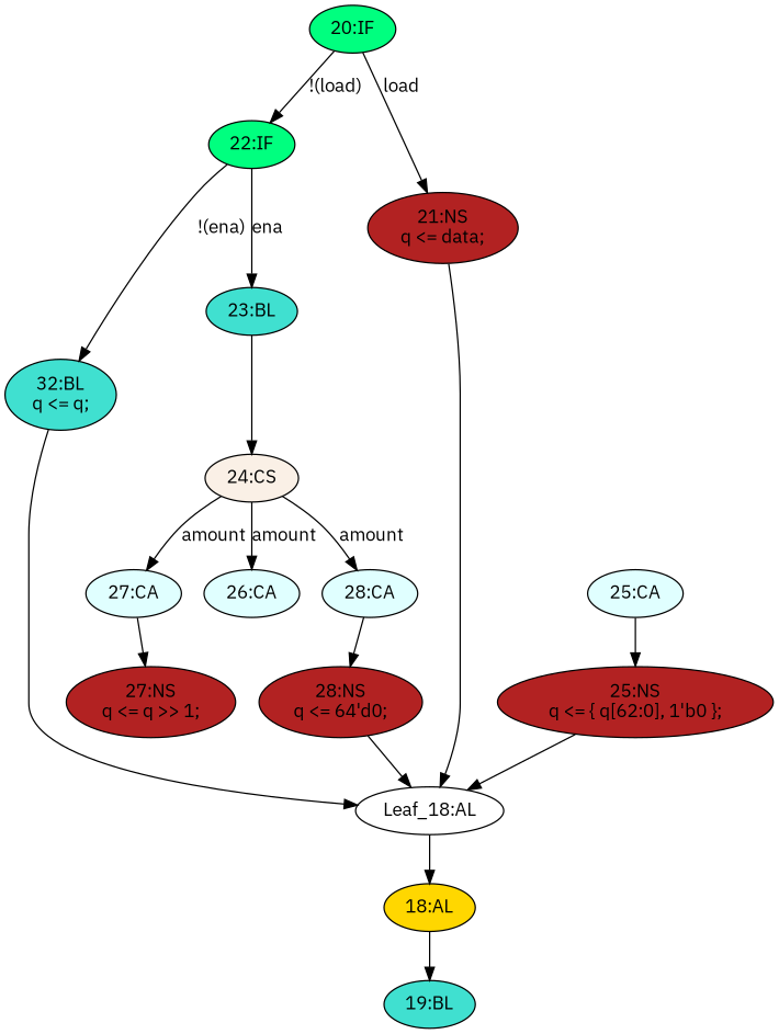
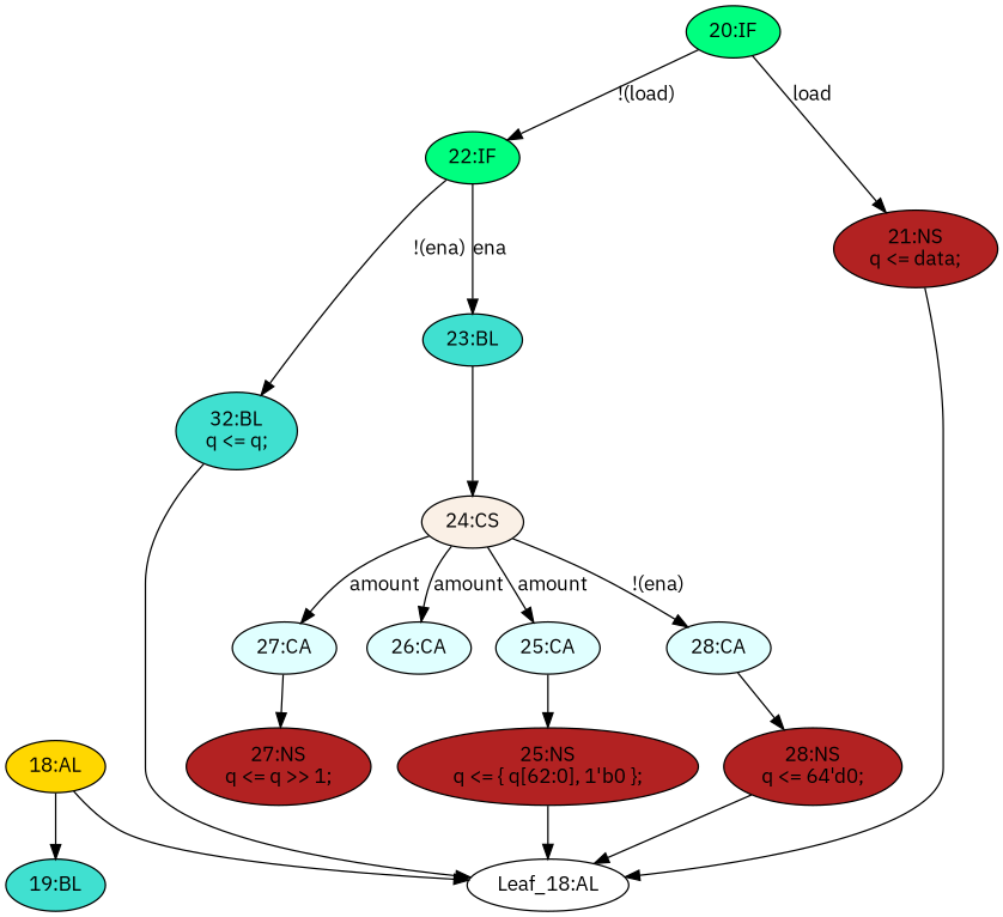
  strict digraph {
    fontname="IBM Plex Sans"
    node [fontname="IBM Plex Sans" fillcolor=lightcyan statements="[]" style=filled typ=Case]
    edge [fontname="IBM Plex Sans" cond="[]" lineno=None]
    n1 [def_var="['q']" label="Leaf_18:AL" fillcolor="" statements="" style="" typ=""]
    n2 [ast="<pyverilog.vparser.ast.Always object at 0x7fecd55b71d0>" clk_sens=True fillcolor=gold label="18:AL" sens="['clk']" typ=Always use_var="['load', 'ena', 'amount', 'data', 'q']"]
    n3 [ast="<pyverilog.vparser.ast.Block object at 0x7fecd55a3d10>" fillcolor=turquoise label="19:BL" typ=Block]
    n4 [ast="<pyverilog.vparser.ast.Block object at 0x7fecd55c6510>" fillcolor=turquoise label="32:BL\nq <= q;" statements="[<pyverilog.vparser.ast.NonblockingSubstitution object at 0x7fecd55c6550>]" typ=Block]
    n5 [ast="<pyverilog.vparser.ast.CaseStatement object at 0x7fecd591ee50>" fillcolor=linen label="24:CS" typ=CaseStatement]
    n6 [ast="<pyverilog.vparser.ast.Case object at 0x7fecd55a6f50>" label="27:CA"]
    n7 [ast="<pyverilog.vparser.ast.Case object at 0x7fecd55a6750>" label="26:CA"]
    n8 [ast="<pyverilog.vparser.ast.Case object at 0x7fecd55b1390>" label="25:CA"]
    n9 [ast="<pyverilog.vparser.ast.Case object at 0x7fecd58607d0>" label="28:CA"]
    n10 [ast="<pyverilog.vparser.ast.NonblockingSubstitution object at 0x7fecd5860fd0>" fillcolor=firebrick label="27:NS\nq <= q >> 1;" statements="[<pyverilog.vparser.ast.NonblockingSubstitution object at 0x7fecd5860fd0>]" typ=NonblockingSubstitution]
    n11 [ast="<pyverilog.vparser.ast.NonblockingSubstitution object at 0x7fecd55bdd10>" fillcolor=firebrick label="25:NS\nq <= { q[62:0], 1'b0 };" statements="[<pyverilog.vparser.ast.NonblockingSubstitution object at 0x7fecd55bdd10>]" typ=NonblockingSubstitution]
    n12 [ast="<pyverilog.vparser.ast.NonblockingSubstitution object at 0x7fecd5860810>" fillcolor=firebrick label="28:NS\nq <= 64'd0;" statements="[<pyverilog.vparser.ast.NonblockingSubstitution object at 0x7fecd5860810>]" typ=NonblockingSubstitution]
    n13 [ast="<pyverilog.vparser.ast.IfStatement object at 0x7fecd55a3e10>" fillcolor=springgreen label="20:IF" typ=IfStatement]
    n14 [ast="<pyverilog.vparser.ast.IfStatement object at 0x7fecd5860890>" fillcolor=springgreen label="22:IF" typ=IfStatement]
    n15 [ast="<pyverilog.vparser.ast.NonblockingSubstitution object at 0x7fecd55a3610>" fillcolor=firebrick label="21:NS\nq <= data;" statements="[<pyverilog.vparser.ast.NonblockingSubstitution object at 0x7fecd55a3610>]" typ=NonblockingSubstitution]
    n16 [ast="<pyverilog.vparser.ast.Block object at 0x7fecd554e290>" fillcolor=turquoise label="23:BL" typ=Block]
-   n1 -> n2 [cond="" lineno=""]
+   n2 -> n1 [cond="" lineno=""]
    n2 -> n3
    n4 -> n1
    n5 -> n6 [cond="['amount']" label=amount lineno=24]
    n5 -> n7 [cond="['amount']" label=amount lineno=24]
-   n5 -> n9 [cond="['amount']" label=amount lineno=24]
+   n5 -> n8 [cond="['amount']" label=amount lineno=24]
+   n5 -> n9 [cond="['amount']" label="!(ena)" lineno=24]
    n6 -> n10
    n8 -> n11
    n9 -> n12
    n11 -> n1
    n12 -> n1
    n13 -> n14 [cond="['load']" label="!(load)" lineno=20]
    n13 -> n15 [cond="['load']" label=load lineno=20]
    n14 -> n4 [cond="['ena']" label="!(ena)" lineno=22]
    n14 -> n16 [cond="['ena']" label=ena lineno=22]
    n15 -> n1
    n16 -> n5
  }
